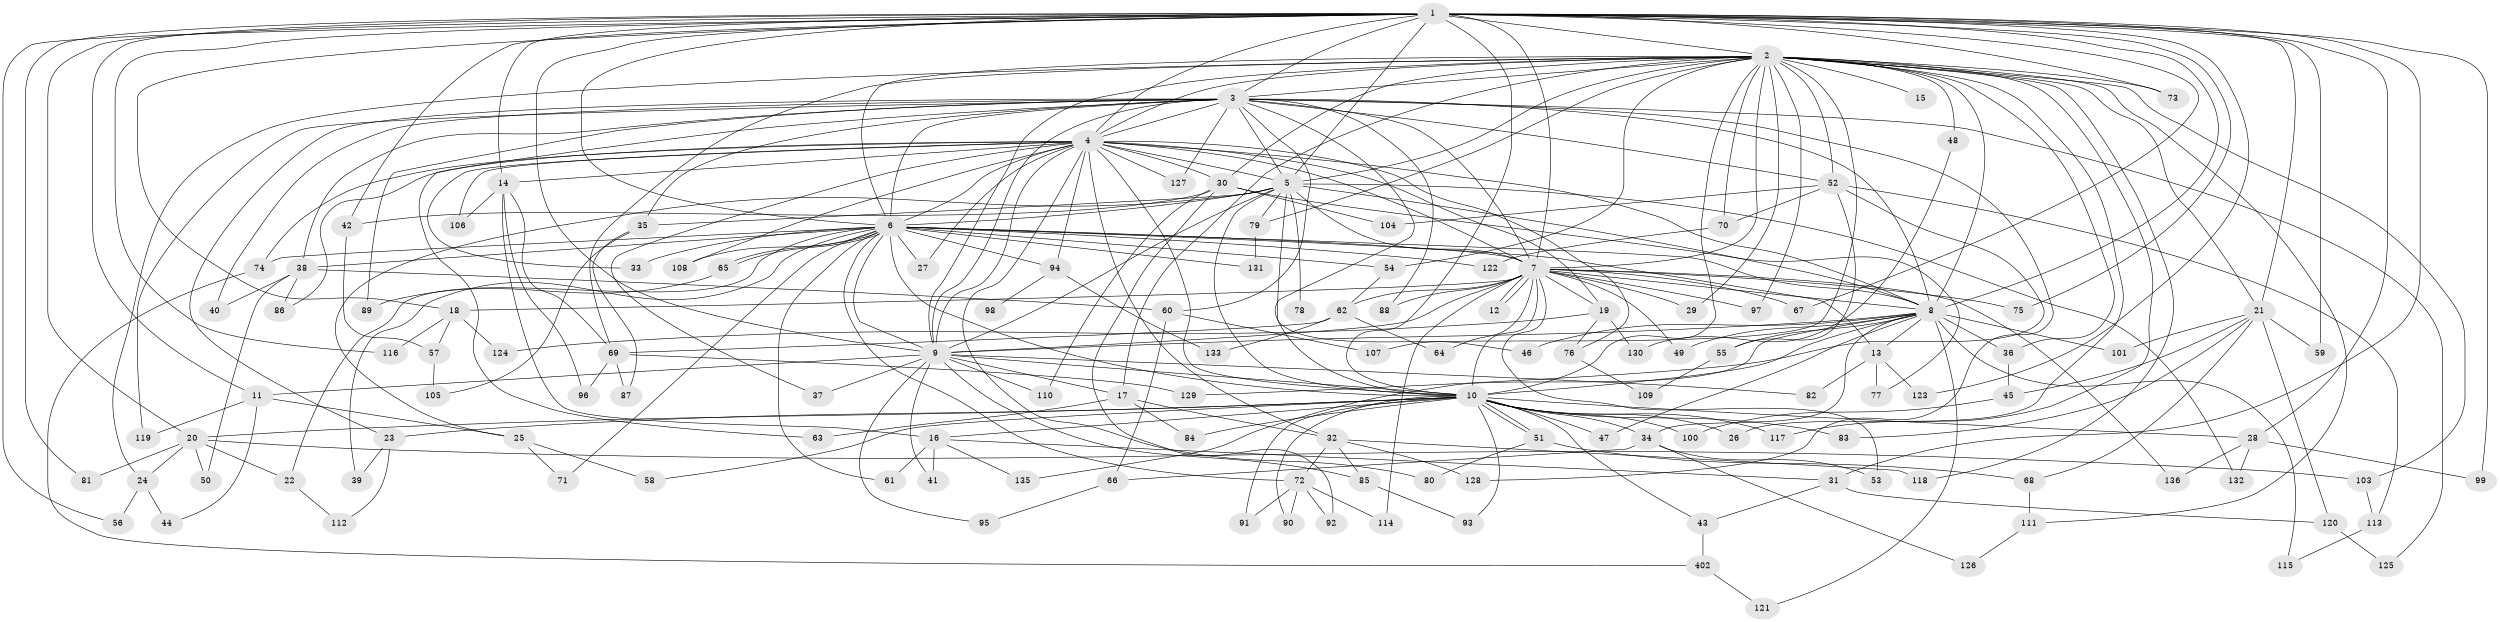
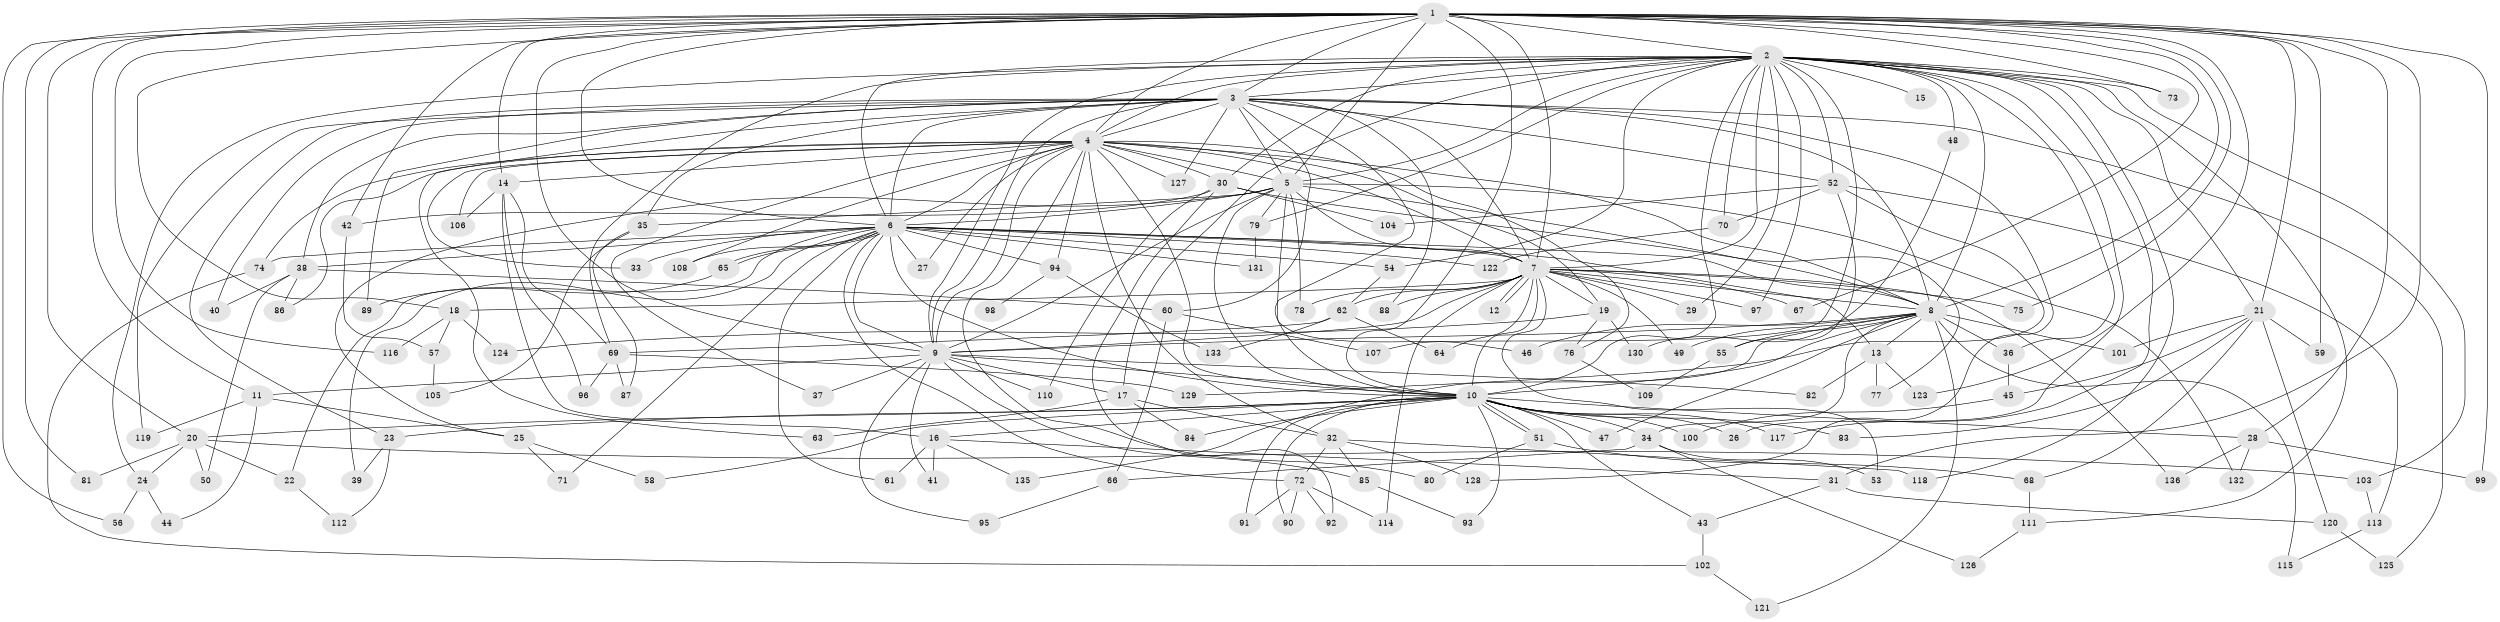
  graph {
    node [color=gray90 style=filled]
    1
    2
    3
    4
    5
    6
    7
    8
    9
    10
    11
    14
    18
    20
    21
    28
    31
    42
    56
    59
    67
    73
    75
    81
    99
    116
    123
    48
    15
    17
    24
    26
    29
    30
    36
    52
    54
    69
    70
    79
    97
    103
    107
    111
    117
    118
    23
    35
    38
    40
    60
    63
    88
    89
    119
    125
    127
    128
    19
    27
    32
    33
    37
    74
    76
    80
    86
    94
    106
    108
    25
    46
    78
    132
    13
    22
    39
    61
    65
    71
    72
    122
    131
    12
    49
    53
    62
    64
    114
    136
    34
    47
    55
    101
    115
    121
    135
    41
    82
    85
    95
    110
    16
    43
    51
    58
    83
    84
    90
    91
    93
    100
    44
    96
    57
    124
    50
    45
    68
    120
    130
    77
    92
    104
    113
    129
    87
    126
    112
    105
    66
-   102 [label=402]
+   102
    109
    133
    98
    1 -- 2
    1 -- 3
    1 -- 4
    1 -- 5
    1 -- 6
    1 -- 7
    1 -- 8
    1 -- 9
    1 -- 10
    1 -- 11
    1 -- 14
    1 -- 18
    1 -- 20
    1 -- 21
    1 -- 28
    1 -- 31
    1 -- 42
    1 -- 56
    1 -- 59
    1 -- 67
    1 -- 73
    1 -- 75
    1 -- 81
    1 -- 99
    1 -- 116
    1 -- 123
    2 -- 3
    2 -- 4
    2 -- 5
    2 -- 6
    2 -- 7
    2 -- 8
    2 -- 9
    2 -- 10
    2 -- 21
    2 -- 73
    2 -- 48
    2 -- 15
    2 -- 17
    2 -- 24
    2 -- 26
    2 -- 29
    2 -- 30
    2 -- 36
    2 -- 52
    2 -- 54
    2 -- 69
    2 -- 70
    2 -- 79
    2 -- 97
    2 -- 103
    2 -- 107
    2 -- 111
    2 -- 117
    2 -- 118
    3 -- 4
    3 -- 5
    3 -- 6
    3 -- 7
    3 -- 8
    3 -- 9
    3 -- 10
    3 -- 52
    3 -- 23
    3 -- 35
    3 -- 38
    3 -- 40
    3 -- 60
    3 -- 63
    3 -- 88
    3 -- 89
    3 -- 119
    3 -- 125
    3 -- 127
    3 -- 128
    4 -- 5
    4 -- 6
    4 -- 7
    4 -- 8
    4 -- 9
    4 -- 10
    4 -- 14
    4 -- 30
    4 -- 127
    4 -- 19
    4 -- 27
    4 -- 32
    4 -- 33
    4 -- 37
    4 -- 74
    4 -- 76
    4 -- 80
    4 -- 86
    4 -- 94
    4 -- 106
    4 -- 108
    5 -- 6
    5 -- 7
    5 -- 8
    5 -- 9
    5 -- 10
    5 -- 79
    5 -- 35
    5 -- 25
    5 -- 46
    5 -- 78
    5 -- 132
    6 -- 7
    6 -- 8
    6 -- 9
    6 -- 10
    6 -- 54
    6 -- 38
    6 -- 27
    6 -- 33
    6 -- 74
    6 -- 94
    6 -- 108
    6 -- 13
    6 -- 22
    6 -- 39
    6 -- 61
    6 -- 65
    6 -- 65
    6 -- 71
    6 -- 72
    6 -- 122
    6 -- 131
    7 -- 8
    7 -- 9
    7 -- 10
    7 -- 18
    7 -- 67
    7 -- 75
    7 -- 29
    7 -- 97
    7 -- 88
    7 -- 19
+   7 -- 78
    7 -- 12
    7 -- 12
    7 -- 49
    7 -- 53
    7 -- 62
    7 -- 64
    7 -- 114
    7 -- 136
    8 -- 9
    8 -- 10
    8 -- 36
    8 -- 46
    8 -- 13
    8 -- 49
    8 -- 34
    8 -- 47
    8 -- 55
    8 -- 101
    8 -- 115
    8 -- 121
    8 -- 135
    9 -- 10
    9 -- 11
    9 -- 17
    9 -- 37
    9 -- 41
    9 -- 82
    9 -- 85
    9 -- 95
    9 -- 110
    10 -- 20
    10 -- 28
    10 -- 26
    10 -- 117
    10 -- 23
    10 -- 34
    10 -- 47
    10 -- 16
    10 -- 43
    10 -- 51
    10 -- 51
    10 -- 58
    10 -- 83
    10 -- 84
    10 -- 90
    10 -- 91
    10 -- 93
    10 -- 100
    11 -- 119
    11 -- 25
    11 -- 44
    14 -- 69
    14 -- 106
    14 -- 16
    14 -- 96
    18 -- 116
    18 -- 57
    18 -- 124
    20 -- 81
    20 -- 24
    20 -- 103
    20 -- 22
    20 -- 50
    21 -- 59
    21 -- 101
    21 -- 83
    21 -- 45
    21 -- 68
    21 -- 120
    28 -- 99
    28 -- 132
    28 -- 136
    31 -- 43
    31 -- 120
    42 -- 57
    48 -- 130
    17 -- 63
    17 -- 32
    17 -- 84
    24 -- 56
    24 -- 44
    30 -- 42
    30 -- 110
    30 -- 77
    30 -- 92
    30 -- 104
    36 -- 45
    52 -- 70
    52 -- 55
    52 -- 104
    52 -- 113
    52 -- 129
    54 -- 62
    69 -- 96
    69 -- 129
    69 -- 87
    70 -- 122
    79 -- 131
    103 -- 113
    111 -- 126
    23 -- 39
    23 -- 112
    35 -- 87
    35 -- 105
    38 -- 40
    38 -- 60
    38 -- 86
    38 -- 50
    60 -- 107
    60 -- 66
    19 -- 76
    19 -- 124
    19 -- 130
    32 -- 118
    32 -- 128
    32 -- 72
    32 -- 85
    74 -- 102
    76 -- 109
    94 -- 133
    94 -- 98
    25 -- 71
    25 -- 58
    13 -- 123
    13 -- 82
    13 -- 77
    22 -- 112
    65 -- 89
    72 -- 114
    72 -- 90
    72 -- 91
    72 -- 92
    62 -- 69
    62 -- 64
    62 -- 133
    34 -- 53
    34 -- 126
    34 -- 66
    55 -- 109
    85 -- 93
    16 -- 31
    16 -- 61
    16 -- 135
    16 -- 41
    43 -- 102
    51 -- 80
    51 -- 68
    57 -- 105
    45 -- 100
    68 -- 111
    120 -- 125
    113 -- 115
    66 -- 95
    102 -- 121
  }
